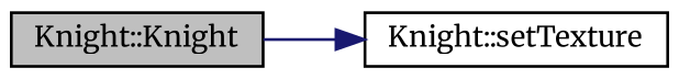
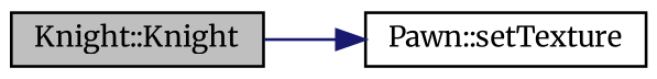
  digraph {
    rankdir=LR
    fontname=Merriweather
    node [color=black fontname=Merriweather fontsize=10 shape=record]
    n1 [fillcolor=grey75 fontcolor=black height=0.2 label="Knight::Knight" style=filled width=0.4]
-   n2 [height=0.2 label="Knight::setTexture" width=0.4]
+   n2 [height=0.2 label="Pawn::setTexture" width=0.4]
    n1 -> n2 [color=midnightblue fontname=Merriweather fontsize=10 labelfontname=Helvetica labelfontsize=10 style=solid]
  }
